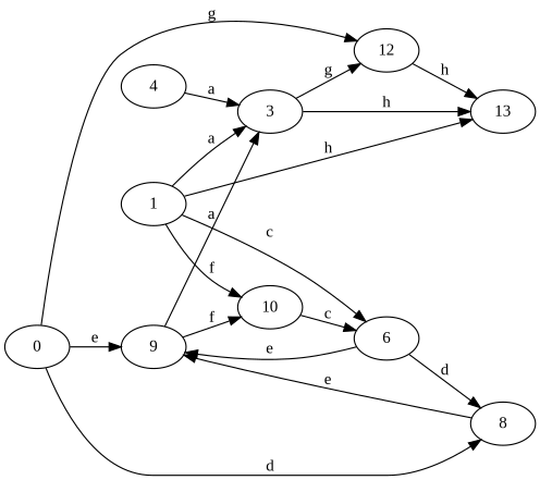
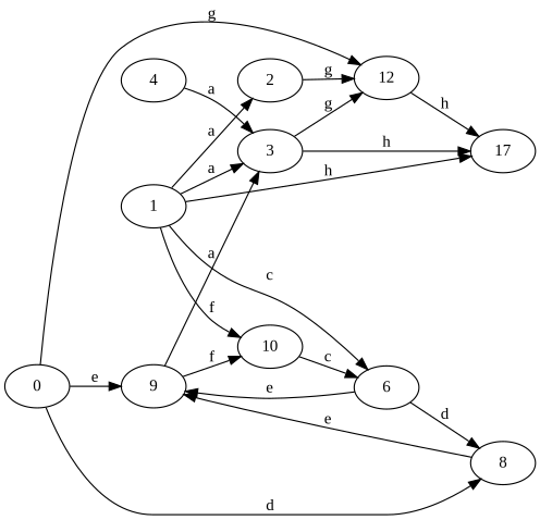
  strict digraph {
    fontname="Liberation Serif"
    rankdir=LR
    node [fontname="Liberation Serif"]
    edge [fontname="Liberation Serif"]
+   2
    12
-   13
+   13 [label=17]
    3
    4
    6
    8
    9
    10
    0
    1
+   2 -> 12 [label=g]
    12 -> 13 [label=h]
    3 -> 12 [label=g]
    3 -> 13 [label=h]
    4 -> 3 [label=a]
    6 -> 8 [label=d]
    6 -> 9 [label=e]
    8 -> 9 [label=e]
    9 -> 3 [label=a]
    9 -> 10 [label=f]
    10 -> 6 [label=c]
    0 -> 12 [label=g]
    0 -> 8 [label=d]
    0 -> 9 [label=e]
+   1 -> 2 [label=a]
    1 -> 13 [label=h]
    1 -> 3 [label=a]
    1 -> 6 [label=c]
    1 -> 10 [label=f]
  }
